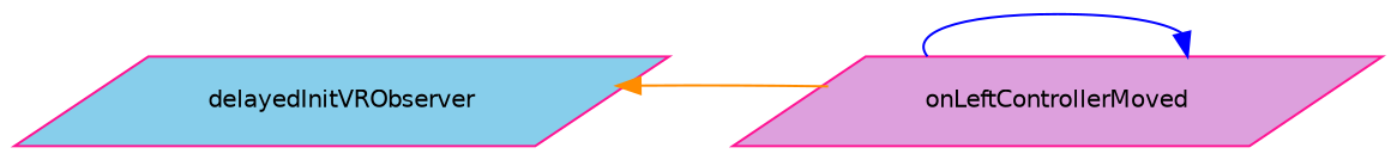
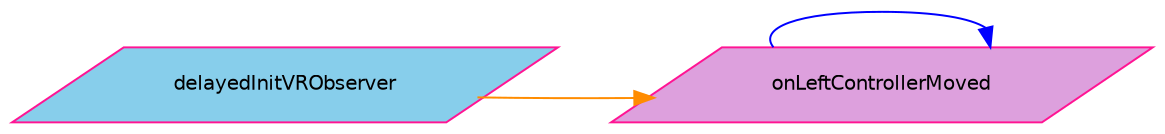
  digraph {
    rankdir=RL
    node [color=deeppink fontname=Helvetica fontsize=10 shape=parallelogram style=filled]
    edge [dir=back fontname=Helvetica fontsize=10 labelfontname=Helvetica labelfontsize=10 style=solid]
    n1 [fillcolor=plum fontcolor=black height=0.2 label=onLeftControllerMoved width=0.4]
    n2 [height=0.2 label=delayedInitVRObserver width=0.4 fillcolor=skyblue]
    n1 -> n1 [color=blue]
-   n2 -> n1 [color=darkorange]
+   n1 -> n2 [color=darkorange]
  }
